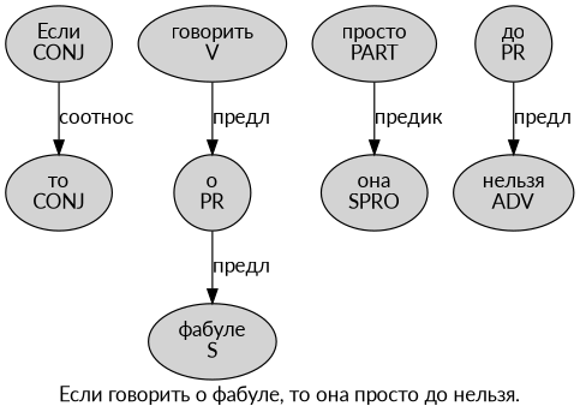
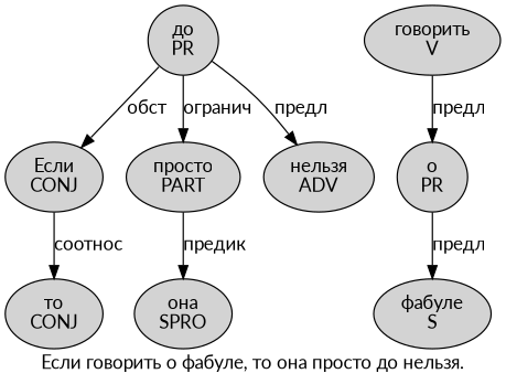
  digraph {
    fontname=Lato
    label="Если говорить о фабуле, то она просто до нельзя."
    node [fillcolor=lightgray fontname=Lato penwidth=1 shape=ellipse style=filled]
    edge [fontname=Lato]
    n1 [label="Если\nCONJ"]
    n2 [label="то\nCONJ"]
    n3 [label="говорить\nV"]
    n4 [label="о\nPR"]
    n5 [label="фабуле\nS"]
    n6 [label="она\nSPRO"]
    n7 [label="просто\nPART"]
    n8 [label="до\nPR"]
    n9 [label="нельзя\nADV"]
    n1 -> n2 [label="соотнос"]
    n3 -> n4 [label="предл"]
    n4 -> n5 [label="предл"]
    n7 -> n6 [label="предик"]
+   n8 -> n1 [label="обст"]
+   n8 -> n7 [label="огранич"]
    n8 -> n9 [label="предл"]
  }
